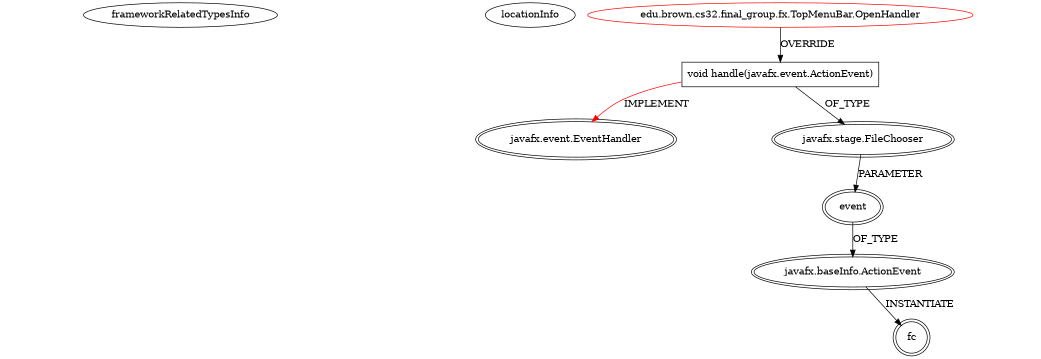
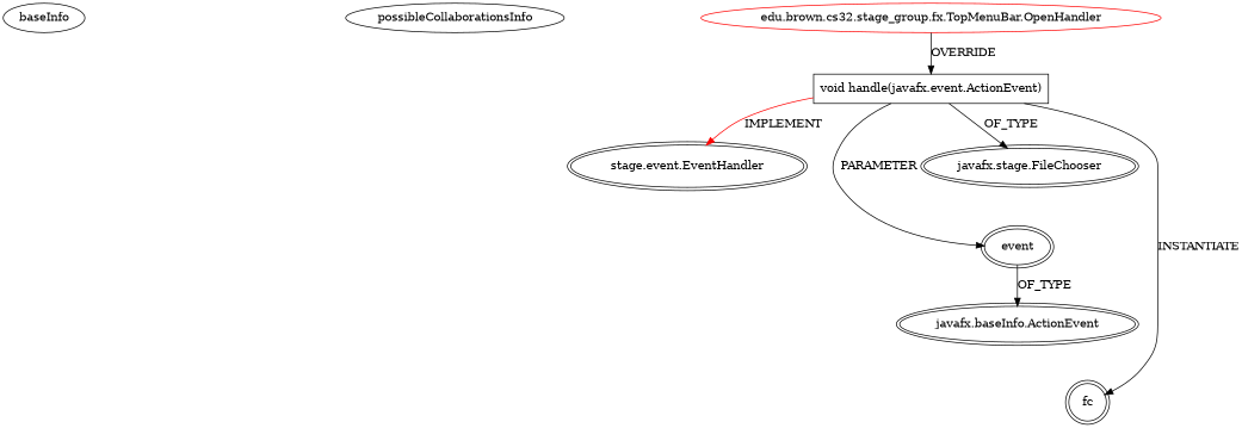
  digraph {
    node [isFrameworkType=true]
-   frameworkRelatedTypesInfo [0="javafx.event.EventHandler" isFrameworkType=""]
-   locationInfo [contextSignature=OpenHandler filePath="/ireardon-cs32-final/cs32-final-master/src/edu/brown/cs32/final_group/fx/TopMenuBar.java" graphId=3217 projectName="ireardon-cs32-final" isFrameworkType=""]
-   n5 [color=red isFrameworkType=false label="edu.brown.cs32.final_group.fx.TopMenuBar.OpenHandler" vertexType=ROOT_CLIENT_CLASS_DECLARATION]
+   baseInfo [category=extension_graph graphId=3217 isAnonymous=false possibleRelation=false isFrameworkType=""]
+   possibleCollaborationsInfo [isFrameworkType=""]
+   n5 [color=red isFrameworkType=false label="edu.brown.cs32.stage_group.fx.TopMenuBar.OpenHandler" vertexType=ROOT_CLIENT_CLASS_DECLARATION]
    n6 [isFrameworkType=false label="void handle(javafx.event.ActionEvent)" shape=box vertexType=OVERRIDING_METHOD_DECLARATION]
-   n7 [label="javafx.event.EventHandler" peripheries=2 vertexType=FRAMEWORK_INTERFACE_TYPE]
+   n7 [label="stage.event.EventHandler" peripheries=2 vertexType=FRAMEWORK_INTERFACE_TYPE]
    n8 [label=event peripheries=2 vertexType=PARAMETER_DECLARATION]
    n9 [label=fc peripheries=2 shape=circle vertexType=VARIABLE_EXPRESION]
    n10 [label="javafx.stage.FileChooser" peripheries=2 vertexType=FRAMEWORK_CLASS_TYPE]
    n11 [label="javafx.baseInfo.ActionEvent" peripheries=2 vertexType=FRAMEWORK_CLASS_TYPE]
    n5 -> n6 [label=OVERRIDE]
    n6 -> n7 [color=red label=IMPLEMENT]
-   n10 -> n8 [label=PARAMETER]
-   n11 -> n9 [label=INSTANTIATE]
+   n6 -> n8 [label=PARAMETER]
+   n6 -> n9 [label=INSTANTIATE]
    n6 -> n10 [label=OF_TYPE]
    n8 -> n11 [label=OF_TYPE]
  }
